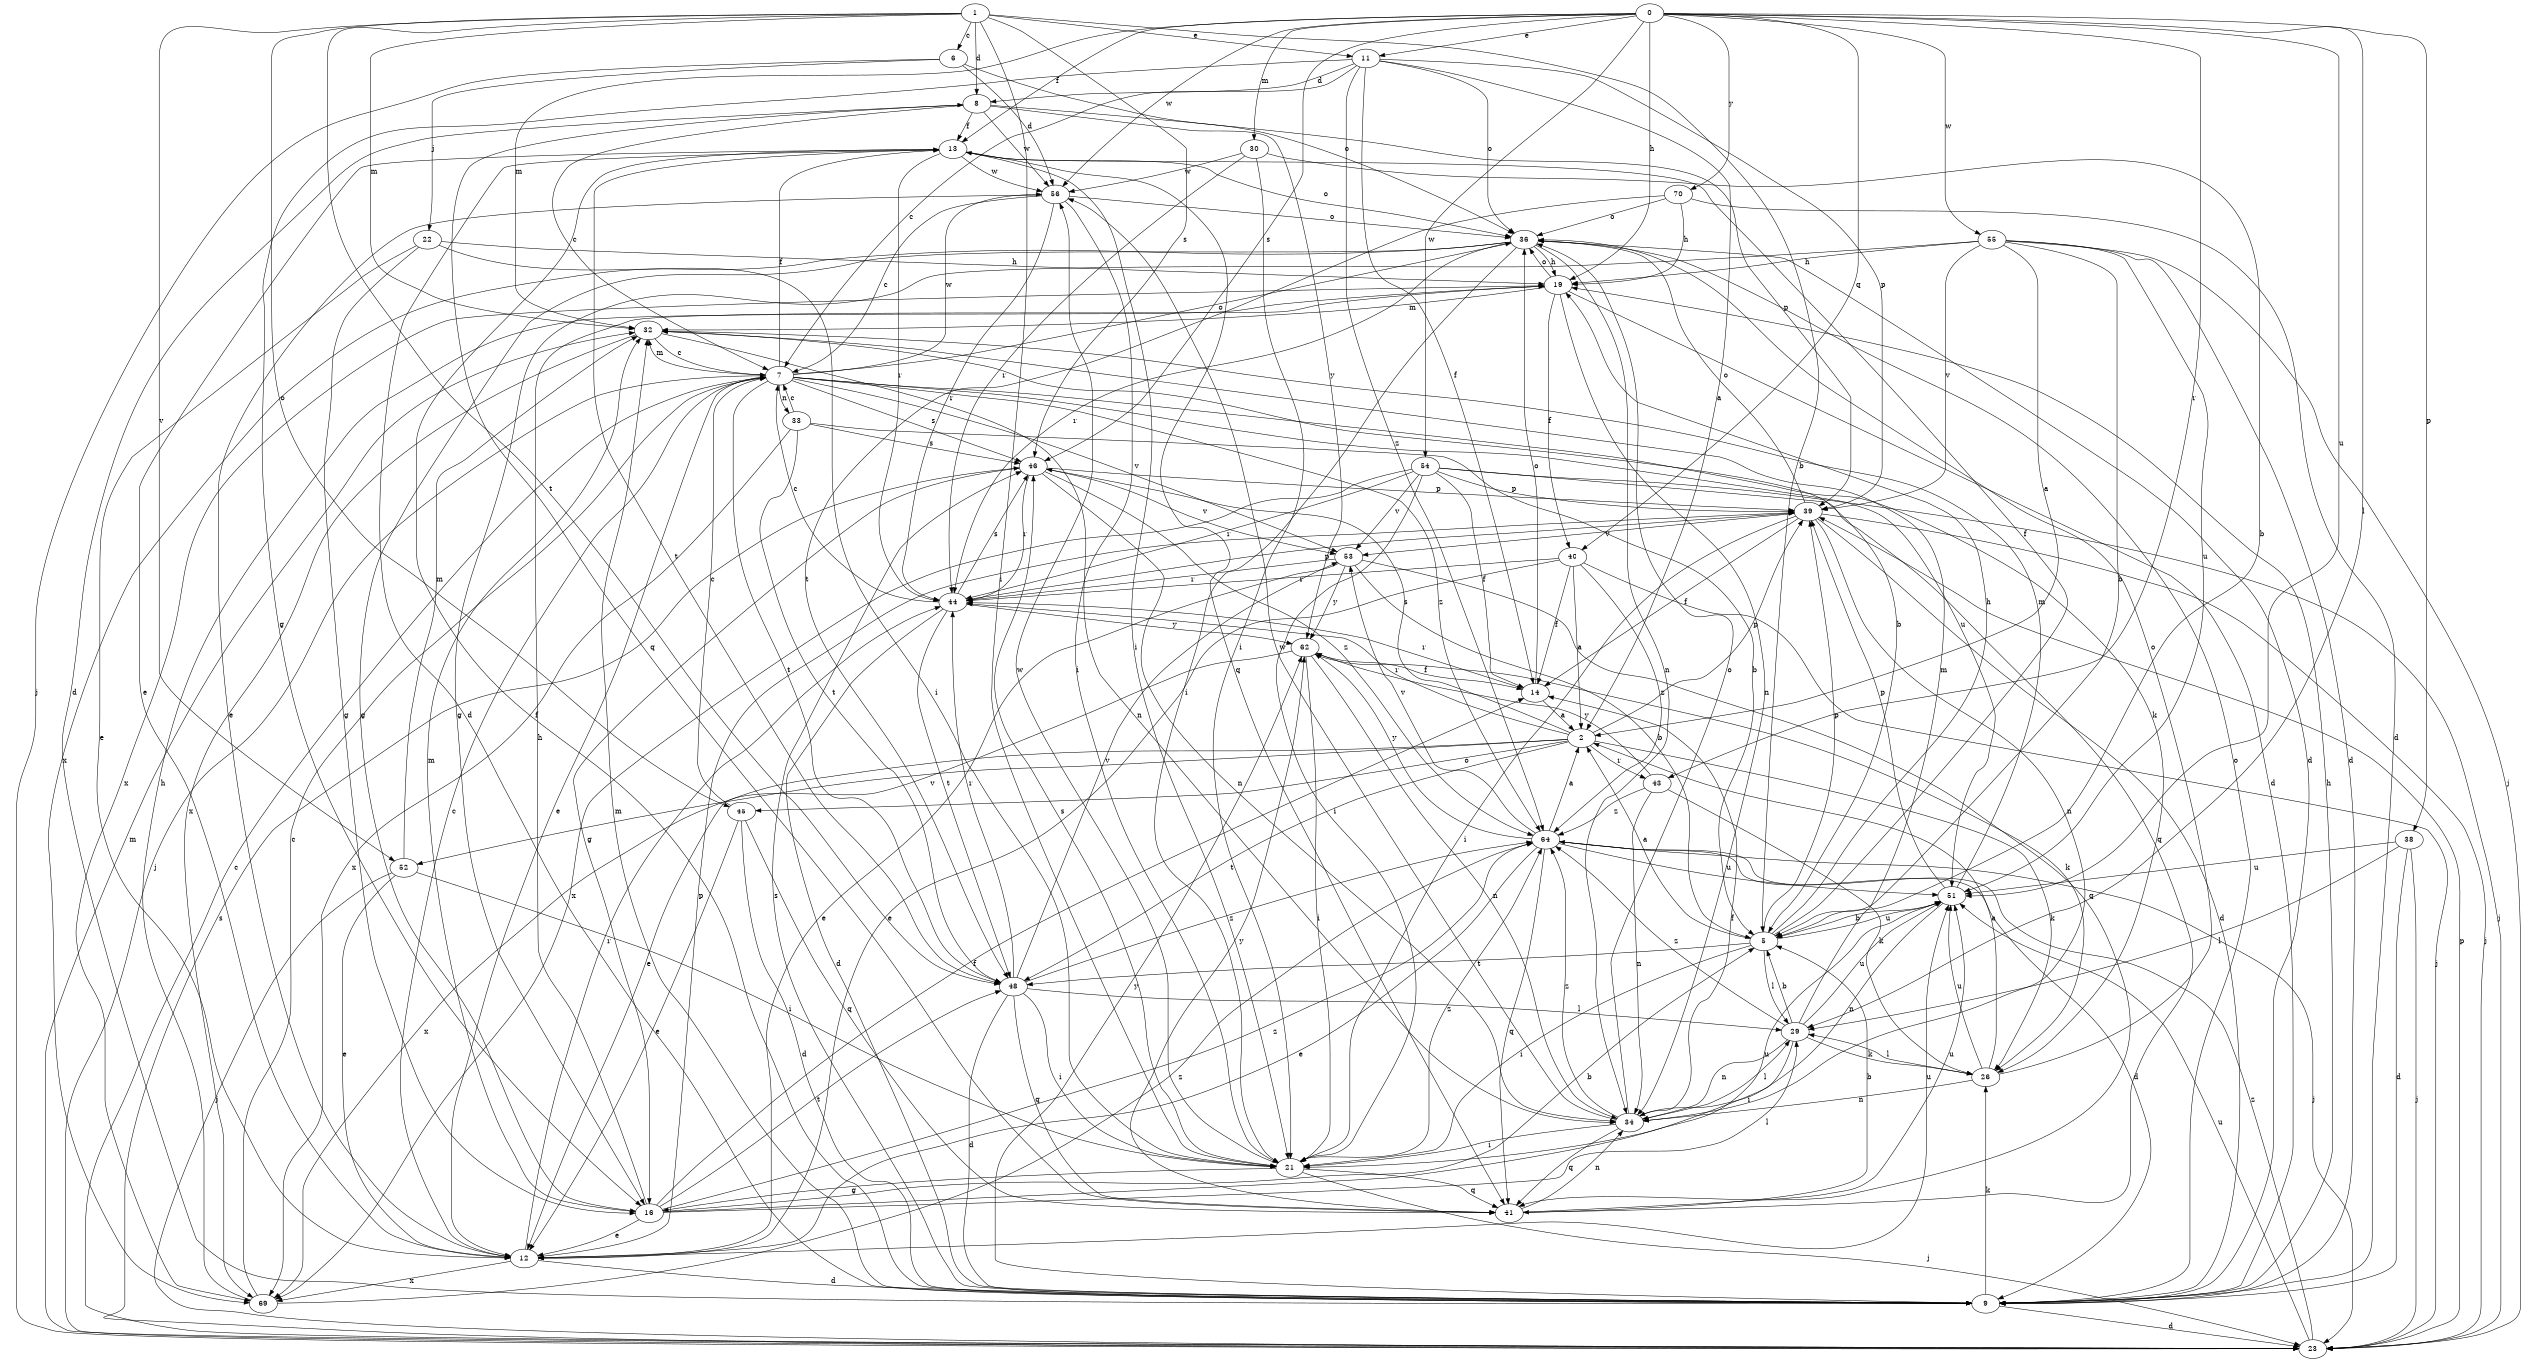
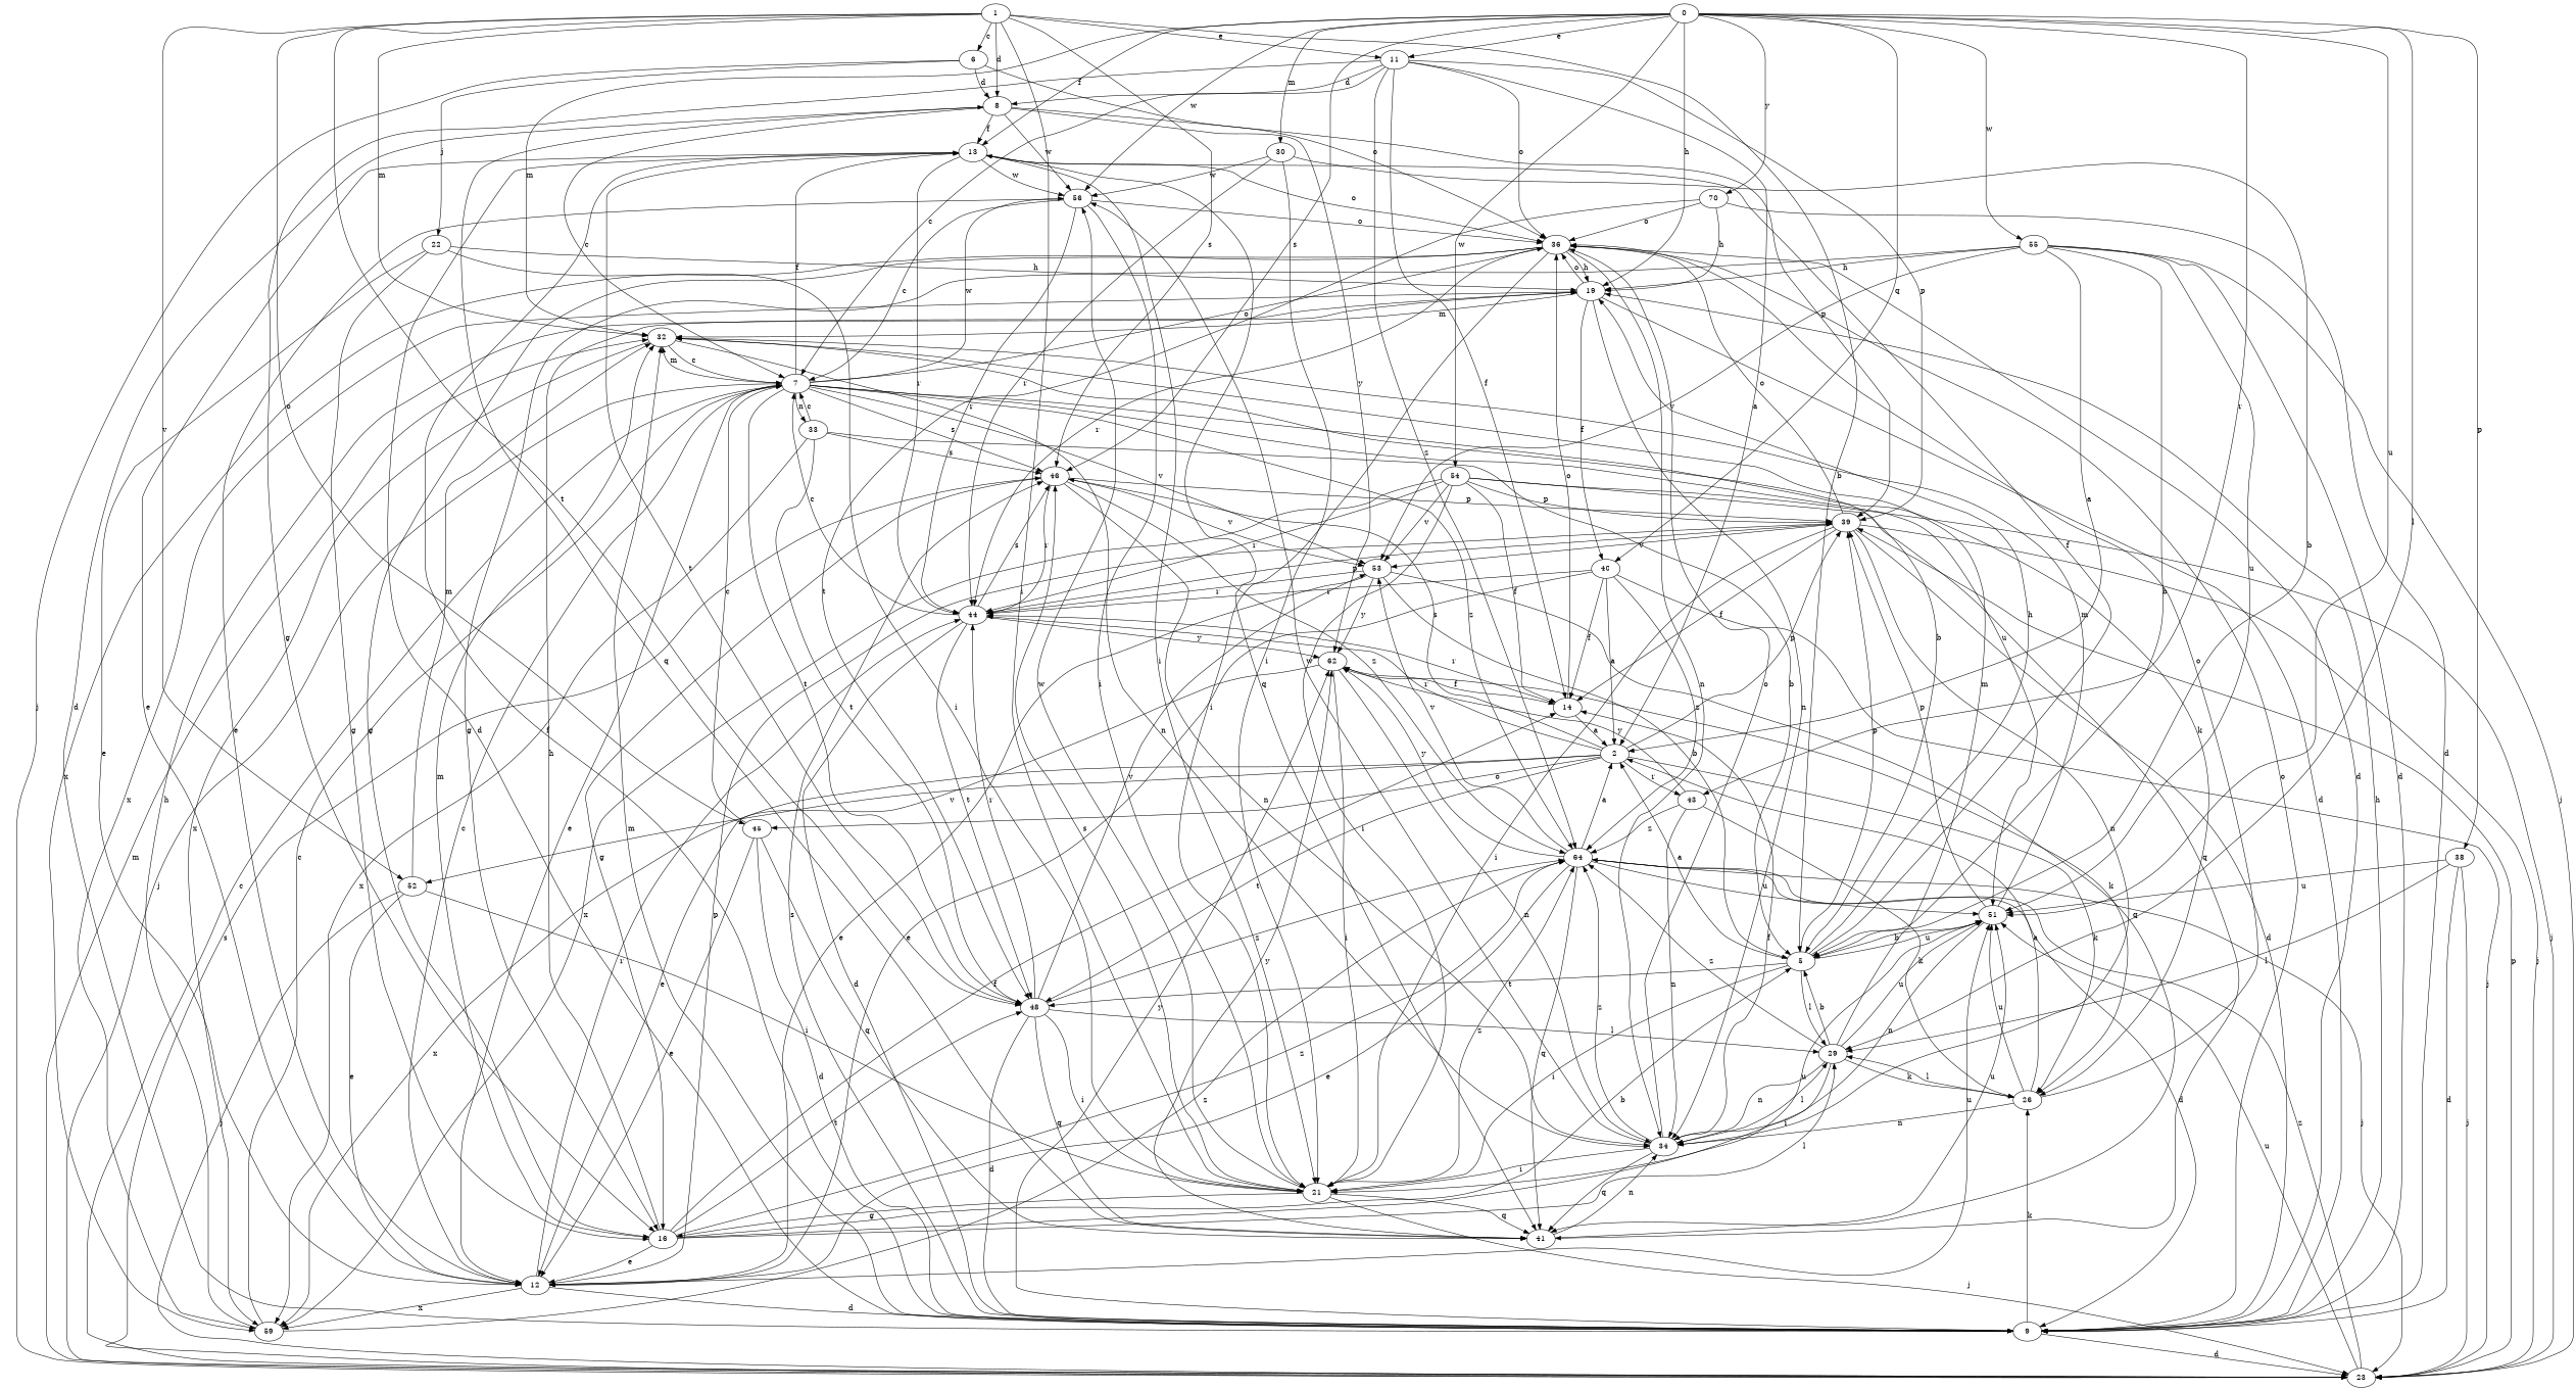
  strict digraph {
    0
    11
    13
    19
    29
    30
    32
    38
    40
    43
    46
    51
    54
    55
    56
    n16 [label=70]
    8
    2
    39
    36
    7
    64
    14
    16
    21
    48
    44
    12
    41
    9
-   59 [label=69]
+   59
    34
    5
    26
    23
    62
    53
    1
    6
    n40 [label=45]
    52
    22
    33
    0 -> 11 [label=e]
    0 -> 13 [label=f]
    0 -> 19 [label=h]
    0 -> 29 [label=l]
    0 -> 30 [label=m]
    0 -> 32 [label=m]
    0 -> 38 [label=p]
    0 -> 40 [label=q]
    0 -> 43 [label=r]
    0 -> 46 [label=s]
    0 -> 51 [label=u]
    0 -> 54 [label=w]
    0 -> 55 [label=w]
    0 -> 56 [label=w]
    0 -> n16 [label=y]
    11 -> 8 [label=d]
    11 -> 2 [label=a]
    11 -> 39 [label=p]
    11 -> 36 [label=o]
    11 -> 7 [label=c]
    11 -> 64 [label=z]
    11 -> 14 [label=f]
    11 -> 16 [label=g]
    13 -> 56 [label=w]
    13 -> 36 [label=o]
    13 -> 21 [label=i]
    13 -> 48 [label=t]
    13 -> 44 [label=r]
    13 -> 12 [label=e]
    13 -> 41 [label=q]
    13 -> 9 [label=d]
    19 -> 32 [label=m]
    19 -> 40 [label=f]
    19 -> 36 [label=o]
    19 -> 9 [label=d]
    19 -> 59 [label=x]
    19 -> 34 [label=n]
    29 -> 32 [label=m]
    29 -> 51 [label=u]
    29 -> 64 [label=z]
    29 -> 21 [label=i]
    29 -> 34 [label=n]
    29 -> 5 [label=b]
    29 -> 26 [label=k]
    30 -> 56 [label=w]
    30 -> 21 [label=i]
    30 -> 44 [label=r]
    30 -> 5 [label=b]
    32 -> 7 [label=c]
    32 -> 59 [label=x]
    32 -> 34 [label=n]
    32 -> 5 [label=b]
    38 -> 29 [label=l]
    38 -> 51 [label=u]
    38 -> 9 [label=d]
    38 -> 23 [label=j]
    40 -> 2 [label=a]
    40 -> 64 [label=z]
    40 -> 14 [label=f]
    40 -> 44 [label=r]
    40 -> 12 [label=e]
    40 -> 23 [label=j]
    43 -> 64 [label=z]
    43 -> 34 [label=n]
    43 -> 26 [label=k]
    43 -> 62 [label=y]
    46 -> 39 [label=p]
    46 -> 64 [label=z]
    46 -> 16 [label=g]
    46 -> 44 [label=r]
    46 -> 34 [label=n]
    46 -> 53 [label=v]
    51 -> 32 [label=m]
    51 -> 39 [label=p]
    51 -> 34 [label=n]
    51 -> 5 [label=b]
    54 -> 39 [label=p]
    54 -> 14 [label=f]
    54 -> 21 [label=i]
    54 -> 44 [label=r]
    54 -> 41 [label=q]
    54 -> 59 [label=x]
    54 -> 23 [label=j]
    54 -> 53 [label=v]
    55 -> 19 [label=h]
    55 -> 51 [label=u]
    55 -> 2 [label=a]
    55 -> 16 [label=g]
    55 -> 9 [label=d]
    55 -> 5 [label=b]
    55 -> 23 [label=j]
-   55 -> 39 [label=v]
+   55 -> 53 [label=v]
    56 -> 36 [label=o]
    56 -> 7 [label=c]
    56 -> 21 [label=i]
    56 -> 44 [label=r]
    56 -> 12 [label=e]
    n16 -> 19 [label=h]
    n16 -> 36 [label=o]
    n16 -> 48 [label=t]
    n16 -> 9 [label=d]
    8 -> 13 [label=f]
    8 -> 56 [label=w]
    8 -> 39 [label=p]
    8 -> 7 [label=c]
    8 -> 41 [label=q]
    8 -> 62 [label=y]
    2 -> 43 [label=r]
    2 -> 46 [label=s]
    2 -> 39 [label=p]
    2 -> 48 [label=t]
    2 -> 44 [label=r]
    2 -> 59 [label=x]
    2 -> 26 [label=k]
    2 -> n40 [label=o]
    2 -> 52 [label=v]
    39 -> 36 [label=o]
    39 -> 14 [label=f]
    39 -> 21 [label=i]
    39 -> 9 [label=d]
    39 -> 34 [label=n]
    39 -> 23 [label=j]
    39 -> 53 [label=v]
    36 -> 19 [label=h]
    36 -> 16 [label=g]
    36 -> 21 [label=i]
    36 -> 44 [label=r]
    36 -> 9 [label=d]
    36 -> 59 [label=x]
    36 -> 34 [label=n]
    7 -> 13 [label=f]
    7 -> 32 [label=m]
    7 -> 46 [label=s]
    7 -> 51 [label=u]
    7 -> 56 [label=w]
    7 -> 36 [label=o]
    7 -> 64 [label=z]
    7 -> 48 [label=t]
    7 -> 12 [label=e]
    7 -> 26 [label=k]
    7 -> 23 [label=j]
    7 -> 53 [label=v]
    7 -> 33 [label=n]
    64 -> 51 [label=u]
    64 -> 2 [label=a]
    64 -> 12 [label=e]
    64 -> 41 [label=q]
    64 -> 9 [label=d]
    64 -> 23 [label=j]
    64 -> 62 [label=y]
    64 -> 53 [label=v]
    14 -> 2 [label=a]
    14 -> 36 [label=o]
    14 -> 44 [label=r]
    16 -> 19 [label=h]
    16 -> 29 [label=l]
    16 -> 32 [label=m]
    16 -> 51 [label=u]
    16 -> 64 [label=z]
    16 -> 14 [label=f]
    16 -> 48 [label=t]
    16 -> 12 [label=e]
    16 -> 5 [label=b]
    21 -> 46 [label=s]
    21 -> 56 [label=w]
    21 -> 64 [label=z]
    21 -> 16 [label=g]
    21 -> 41 [label=q]
    21 -> 23 [label=j]
    48 -> 29 [label=l]
    48 -> 64 [label=z]
    48 -> 21 [label=i]
    48 -> 44 [label=r]
    48 -> 41 [label=q]
    48 -> 9 [label=d]
    48 -> 53 [label=v]
    44 -> 46 [label=s]
    44 -> 39 [label=p]
    44 -> 7 [label=c]
    44 -> 48 [label=t]
    44 -> 9 [label=d]
    44 -> 62 [label=y]
    12 -> 51 [label=u]
    12 -> 39 [label=p]
    12 -> 7 [label=c]
    12 -> 44 [label=r]
    12 -> 9 [label=d]
    12 -> 59 [label=x]
    41 -> 51 [label=u]
    41 -> 34 [label=n]
-   41 -> 5 [label=b]
    41 -> 62 [label=y]
    9 -> 13 [label=f]
    9 -> 19 [label=h]
    9 -> 32 [label=m]
    9 -> 46 [label=s]
    9 -> 8 [label=d]
    9 -> 36 [label=o]
    9 -> 26 [label=k]
    9 -> 23 [label=d]
    9 -> 62 [label=y]
    59 -> 19 [label=h]
    59 -> 7 [label=c]
    59 -> 64 [label=z]
    34 -> 29 [label=l]
    34 -> 56 [label=w]
    34 -> 36 [label=o]
    34 -> 64 [label=z]
    34 -> 14 [label=f]
    34 -> 21 [label=i]
    34 -> 41 [label=q]
    5 -> 13 [label=f]
    5 -> 19 [label=h]
    5 -> 29 [label=l]
    5 -> 51 [label=u]
    5 -> 2 [label=a]
    5 -> 39 [label=p]
    5 -> 21 [label=i]
    5 -> 48 [label=t]
    26 -> 29 [label=l]
    26 -> 51 [label=u]
    26 -> 2 [label=a]
    26 -> 36 [label=o]
    26 -> 34 [label=n]
    23 -> 32 [label=m]
    23 -> 46 [label=s]
    23 -> 51 [label=u]
    23 -> 39 [label=p]
    23 -> 7 [label=c]
    23 -> 64 [label=z]
    62 -> 14 [label=f]
    62 -> 21 [label=i]
    62 -> 12 [label=e]
    62 -> 34 [label=n]
    62 -> 26 [label=k]
    53 -> 44 [label=r]
    53 -> 12 [label=e]
    53 -> 41 [label=q]
    53 -> 5 [label=b]
    53 -> 62 [label=y]
    1 -> 11 [label=e]
    1 -> 32 [label=m]
    1 -> 46 [label=s]
    1 -> 8 [label=d]
    1 -> 21 [label=i]
    1 -> 48 [label=t]
    1 -> 5 [label=b]
    1 -> 6 [label=c]
    1 -> n40 [label=o]
    1 -> 52 [label=v]
-   6 -> 56 [label=d]
+   6 -> 8 [label=d]
    6 -> 36 [label=o]
    6 -> 23 [label=j]
    6 -> 22 [label=j]
    n40 -> 7 [label=c]
    n40 -> 12 [label=e]
    n40 -> 41 [label=q]
    n40 -> 9 [label=d]
    52 -> 32 [label=m]
    52 -> 21 [label=i]
    52 -> 12 [label=e]
    52 -> 23 [label=j]
    22 -> 19 [label=h]
    22 -> 16 [label=g]
    22 -> 21 [label=i]
    22 -> 12 [label=e]
    33 -> 46 [label=s]
    33 -> 7 [label=c]
    33 -> 48 [label=t]
    33 -> 59 [label=x]
    33 -> 5 [label=b]
  }
